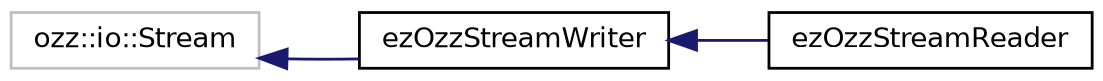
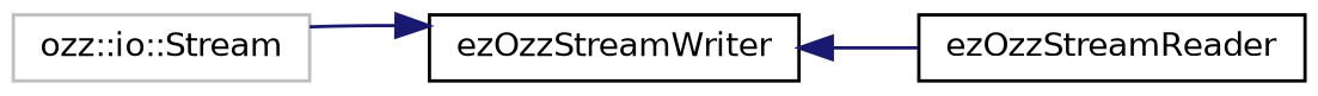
  digraph {
    rankdir=LR
    node [color=black fillcolor=white fontname=Helvetica fontsize=10 shape=record style=filled]
    edge [color=midnightblue dir=back fontname=Helvetica fontsize=10 labelfontname=Helvetica labelfontsize=10 style=solid]
    n1 [color=grey75 height=0.2 label="ozz::io::Stream" width=0.4]
    n2 [height=0.2 label=ezOzzStreamWriter width=0.4]
    n3 [height=0.2 label=ezOzzStreamReader width=0.4]
-   n1 -> n2
+   n2 -> n1
    n2 -> n3
  }
